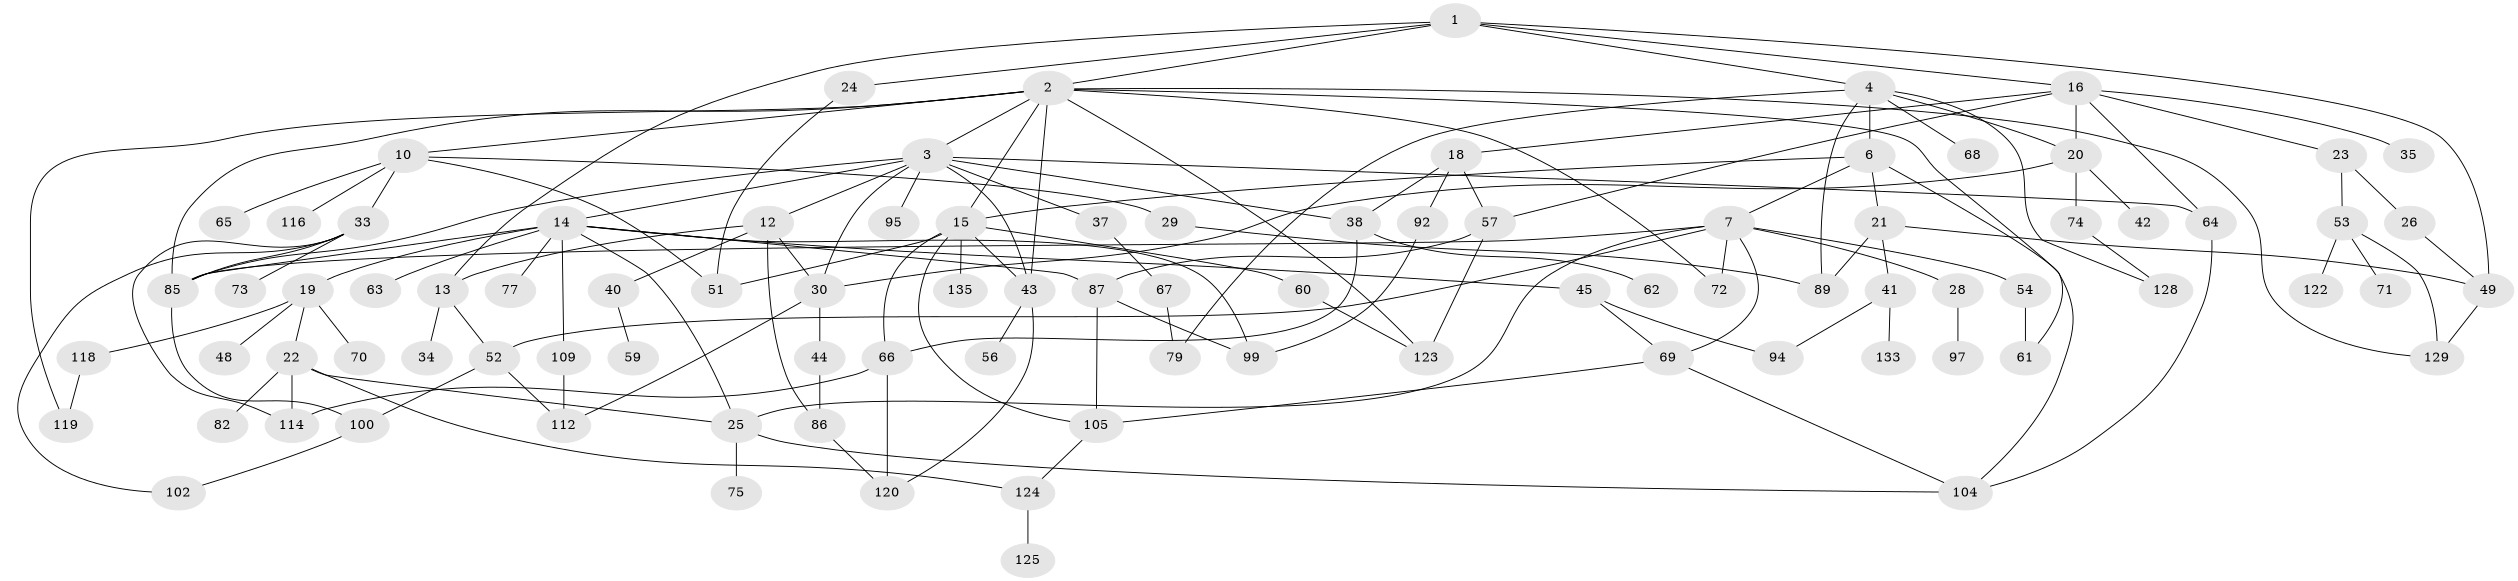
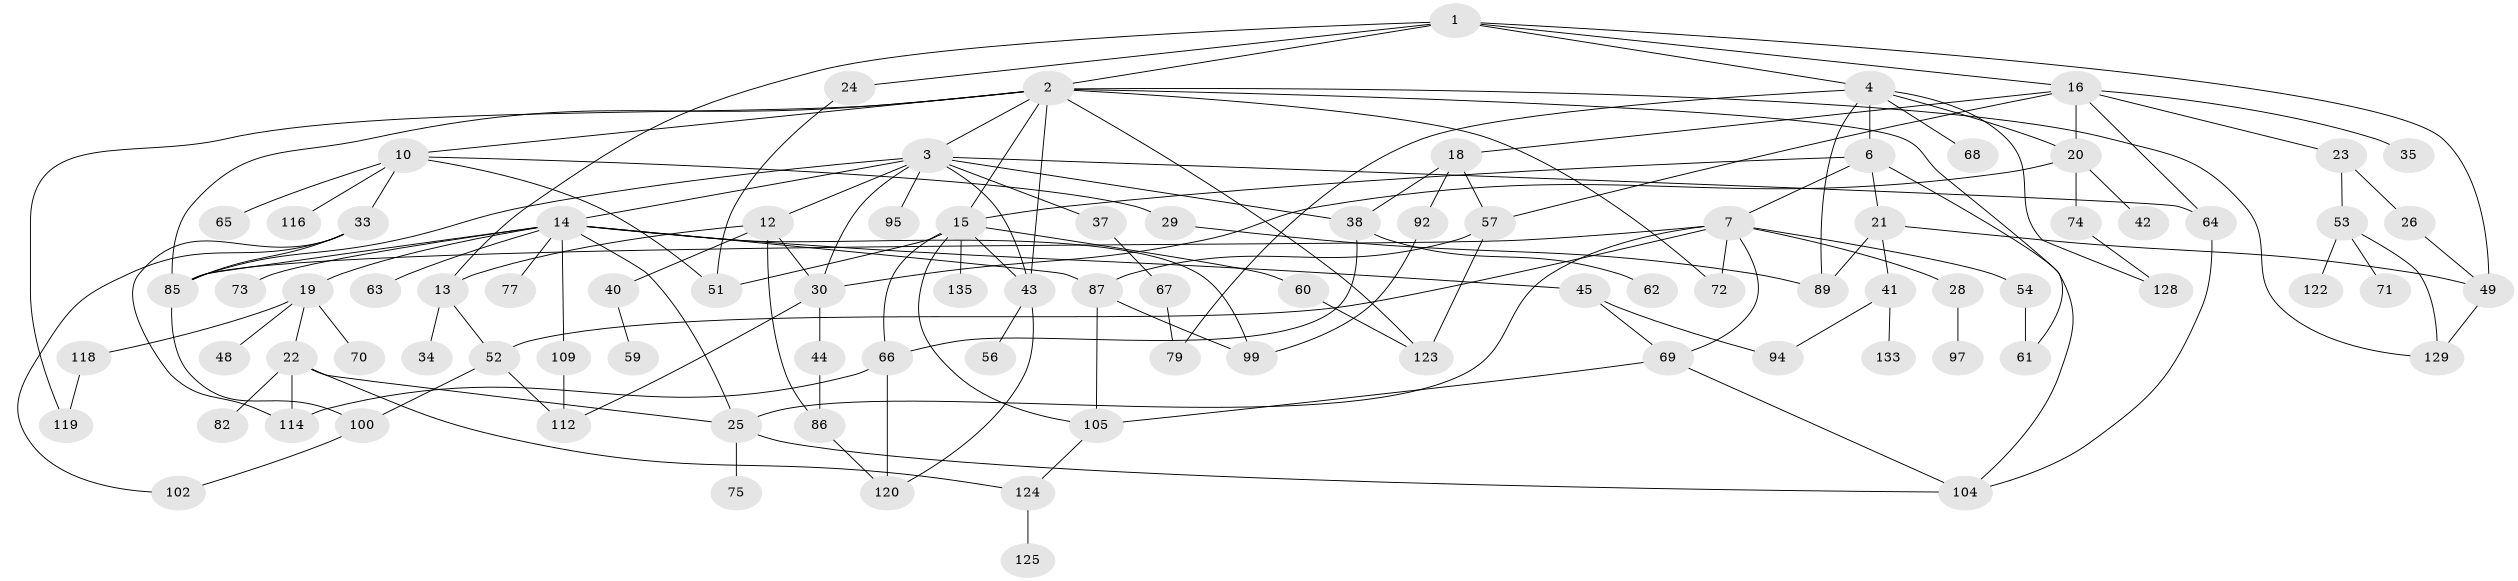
  graph {
    node [color=gray90 style=filled]
    1 [super="+8"]
    2 [super="+9"]
    4 [super="+78"]
    13 [super="+101"]
    16 [super="+31"]
    24
    49
    3 [super="+5"]
    10 [super="+11"]
    15 [super="+50"]
    43 [super="+46"]
    61 [super="+121"]
    72
    85 [super="+111"]
    119
    123
    129
    6 [super="+126"]
    20 [super="+47"]
    68
    79
    89
    128
    52 [super="+130"]
    34
    64 [super="+96"]
    18 [super="+84"]
    23
    35 [super="+134"]
    57
    51 [super="+115"]
    12 [super="+103"]
    14 [super="+17"]
    30 [super="+107"]
    37 [super="+83"]
    38 [super="+58"]
    95
    29
    33 [super="+39"]
    65
    116
    60
    66 [super="+91"]
    105 [super="+113"]
    135
    56 [super="+93"]
    120
    100
    40
    86 [super="+88"]
    25 [super="+27"]
    19 [super="+36"]
    45
    63
    77
    87 [super="+106"]
    99 [super="+131"]
    109 [super="+117"]
    44
    112
    67
    62 [super="+127"]
    104 [super="+132"]
    7 [super="+76"]
    21
    42
    74 [super="+81"]
    28
    54
    69 [super="+98"]
    41
    75
    97
    114
    73
    102 [super="+108"]
    59 [super="+90"]
    22 [super="+55"]
    48
    70 [super="+80"]
    118
    94
    124
    92 [super="+110"]
    26 [super="+32"]
    53
    82
    133
    125
    71
    122
    1 -- 2
    1 -- 4
    1 -- 13
    1 -- 16
    1 -- 24
    1 -- 49
    2 -- 3
    2 -- 10
    2 -- 15
    2 -- 43
    2 -- 61
    2 -- 72
    2 -- 85
    2 -- 119
    2 -- 123
    2 -- 129
    4 -- 6
    4 -- 20
    4 -- 68
    4 -- 79
    4 -- 89
    4 -- 128
    13 -- 52
    13 -- 34
    16 -- 20
    16 -- 64
    16 -- 18
    16 -- 23
    16 -- 35
    16 -- 57
    24 -- 51
    49 -- 129
    3 -- 43
    3 -- 85
    3 -- 64
    3 -- 12
    3 -- 14
    3 -- 30
    3 -- 37
    3 -- 38
    3 -- 95
    10 -- 51
    10 -- 29
    10 -- 33
    10 -- 65
    10 -- 116
    15 -- 43
    15 -- 51
    15 -- 60
    15 -- 66
    15 -- 105
    15 -- 135
    43 -- 56
    43 -- 120
    85 -- 100
    6 -- 15
    6 -- 104
    6 -- 7
    6 -- 21
    20 -- 30
    20 -- 42
    20 -- 74
    52 -- 100
    52 -- 112
    64 -- 104
    18 -- 57
    18 -- 38
    18 -- 92
    23 -- 26
    23 -- 53
    57 -- 123
    57 -- 87
    12 -- 13
    12 -- 30
    12 -- 40
    12 -- 86
    14 -- 85
    14 -- 25
    14 -- 19
    14 -- 45
    14 -- 63
    14 -- 77
    14 -- 87
    14 -- 99
    14 -- 109
    30 -- 44
    30 -- 112
    37 -- 67
    38 -- 66
    38 -- 62
    29 -- 89
    33 -- 85
    33 -- 114
-   33 -- 73
+   14 -- 73
    33 -- 102
    60 -- 123
    66 -- 120
    66 -- 114
    105 -- 124
    100 -- 102
    40 -- 59
    86 -- 120
    25 -- 104
    25 -- 75
    19 -- 22
    19 -- 48
    19 -- 70
    19 -- 118
    45 -- 69
    45 -- 94
    87 -- 105
    87 -- 99
    109 -- 112
    44 -- 86
    67 -- 79
    7 -- 72
    7 -- 85
    7 -- 52
    7 -- 25
    7 -- 28
    7 -- 54
    7 -- 69
    21 -- 49
    21 -- 89
    21 -- 41
    74 -- 128
    28 -- 97
    54 -- 61
    69 -- 105
    69 -- 104
    41 -- 94
    41 -- 133
    22 -- 25
    22 -- 114
    22 -- 124
    22 -- 82
    118 -- 119
    124 -- 125
    92 -- 99
    26 -- 49
    53 -- 129
    53 -- 71
    53 -- 122
  }
